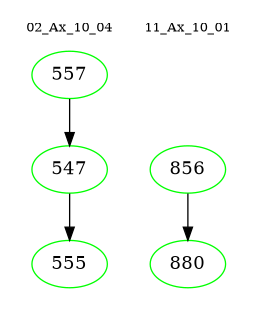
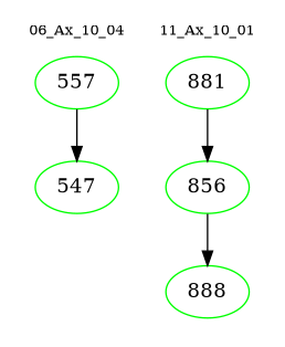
  digraph {
    node [color=green]
    edge [color=black]
    n1 [label=557]
    n2 [label=547]
-   n3 [label=555]
+   n4 [label=881]
    n5 [label=856]
-   n6 [label=880]
+   n6 [label=888]
    subgraph cluster_1 {
      color=white
      fontsize=10
-     label="02_Ax_10_04"
+     label="06_Ax_10_04"
      n1
      n2
-     n3
    }
    subgraph cluster_2 {
      color=white
      fontsize=10
      label="11_Ax_10_01"
+     n4
      n5
      n6
    }
    n1 -> n2
-   n2 -> n3
+   n4 -> n5
    n5 -> n6
  }
